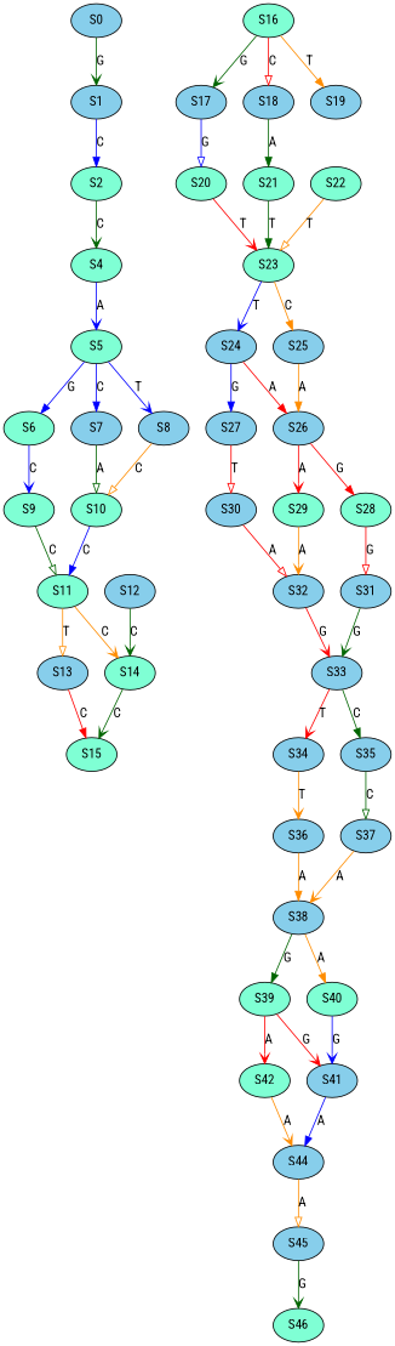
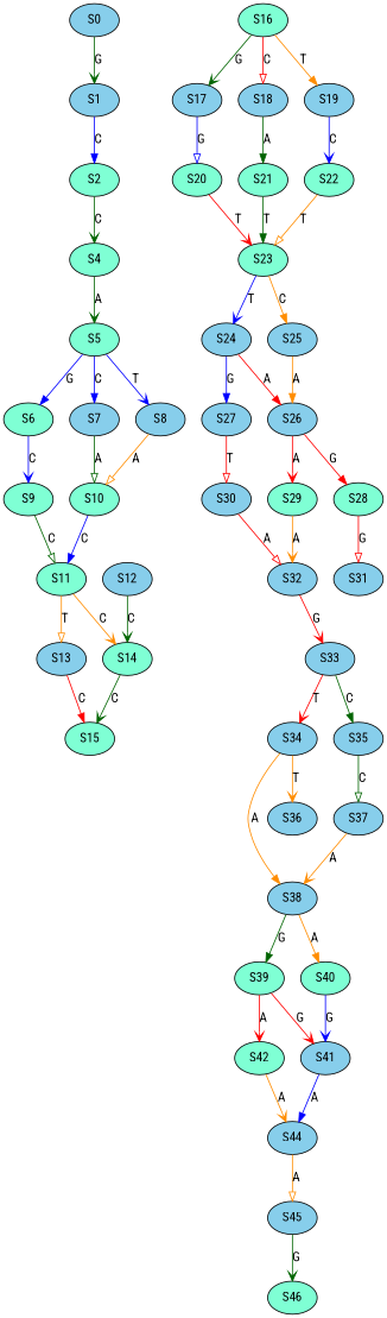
  strict digraph {
    fontname="Roboto Condensed"
    node [fillcolor=skyblue fontname="Roboto Condensed" style=filled]
    edge [arrowhead=vee color=darkgreen fontname="Roboto Condensed"]
    S0
    S1
    S2 [fillcolor=aquamarine]
    S4 [fillcolor=aquamarine]
    S5 [fillcolor=aquamarine]
    S6 [fillcolor=aquamarine]
    S7
    S8
    S9 [fillcolor=aquamarine]
    S10 [fillcolor=aquamarine]
    S11 [fillcolor=aquamarine]
    S13
    S14 [fillcolor=aquamarine]
    S12
    S15 [fillcolor=aquamarine]
    S16 [fillcolor=aquamarine]
    S17
    S18
    S19
    S20 [fillcolor=aquamarine]
    S21 [fillcolor=aquamarine]
    S22 [fillcolor=aquamarine]
    S23 [fillcolor=aquamarine]
    S24
    S25
    S26
    S27
    S28 [fillcolor=aquamarine]
    S29 [fillcolor=aquamarine]
    S30
    S31
    S32
    S33
    S34
    S35
    S36
    S37
    S38
    S39 [fillcolor=aquamarine]
    S40 [fillcolor=aquamarine]
    S41
    S42 [fillcolor=aquamarine]
    S44
    S45
    S46 [fillcolor=aquamarine]
    S0 -> S1 [label=G]
    S1 -> S2 [arrowhead=normal color=blue label=C]
    S2 -> S4 [label=C]
-   S4 -> S5 [color=blue label=A]
+   S4 -> S5 [label=A]
    S5 -> S6 [arrowhead=normal color=blue label=G]
    S5 -> S7 [arrowhead=normal color=blue label=C]
    S5 -> S8 [color=blue label=T]
    S6 -> S9 [color=blue label=C]
    S7 -> S10 [arrowhead=onormal label=A]
-   S8 -> S10 [arrowhead=onormal color=darkorange label=C]
+   S8 -> S10 [arrowhead=onormal color=darkorange label=A]
    S9 -> S11 [arrowhead=onormal label=C]
    S10 -> S11 [arrowhead=normal color=blue label=C]
    S11 -> S13 [arrowhead=onormal color=darkorange label=T]
    S11 -> S14 [color=darkorange label=C]
    S13 -> S15 [arrowhead=normal color=red label=C]
    S14 -> S15 [label=C]
    S12 -> S14 [label=C]
    S16 -> S17 [label=G]
    S16 -> S18 [arrowhead=onormal color=red label=C]
    S16 -> S19 [arrowhead=normal color=darkorange label=T]
    S17 -> S20 [arrowhead=onormal color=blue label=G]
    S18 -> S21 [arrowhead=normal label=A]
+   S19 -> S22 [color=blue label=C]
    S20 -> S23 [color=red label=T]
    S21 -> S23 [arrowhead=normal label=T]
    S22 -> S23 [arrowhead=onormal color=darkorange label=T]
    S23 -> S24 [color=blue label=T]
    S23 -> S25 [arrowhead=normal color=darkorange label=C]
    S24 -> S26 [arrowhead=normal color=red label=A]
    S24 -> S27 [arrowhead=normal color=blue label=G]
    S25 -> S26 [arrowhead=normal color=darkorange label=A]
    S26 -> S28 [arrowhead=normal color=red label=G]
    S26 -> S29 [color=red label=A]
    S27 -> S30 [arrowhead=onormal color=red label=T]
    S28 -> S31 [arrowhead=onormal color=red label=G]
    S29 -> S32 [color=darkorange label=A]
    S30 -> S32 [arrowhead=onormal color=red label=A]
-   S31 -> S33 [label=G]
    S32 -> S33 [color=red label=G]
    S33 -> S34 [color=red label=T]
    S33 -> S35 [arrowhead=normal label=C]
    S34 -> S36 [color=darkorange label=T]
    S35 -> S37 [arrowhead=onormal label=C]
-   S36 -> S38 [arrowhead=normal color=darkorange label=A]
+   S34 -> S38 [arrowhead=normal color=darkorange label=A]
    S37 -> S38 [color=darkorange label=A]
    S38 -> S39 [arrowhead=normal label=G]
    S38 -> S40 [arrowhead=normal color=darkorange label=A]
    S39 -> S41 [color=red label=G]
    S39 -> S42 [color=red label=A]
    S40 -> S41 [color=blue label=G]
    S41 -> S44 [arrowhead=normal color=blue label=A]
    S42 -> S44 [color=darkorange label=A]
    S44 -> S45 [arrowhead=onormal color=darkorange label=A]
    S45 -> S46 [label=G]
  }
